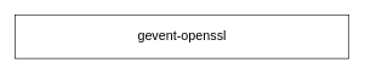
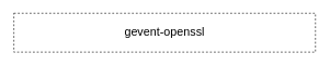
  <mxCell id="0" />
  <mxCell id="1" parent="0" />
- <mxCell id="2" value="&lt;font style=&quot;font-size: 18px&quot;&gt;gevent-openssl&lt;/font&gt;" style="rounded=0;whiteSpace=wrap;html=1;" parent="1" vertex="1"><mxGeometry x="20" y="20" width="460" height="60" as="geometry" /></mxCell>
+ <mxCell id="2" value="&lt;font style=&quot;font-size: 18px&quot;&gt;gevent-openssl&lt;/font&gt;" style="rounded=0;whiteSpace=wrap;html=1;dashed=1;" parent="1" vertex="1"><mxGeometry x="20" y="20" width="460" height="60" as="geometry" /></mxCell>
